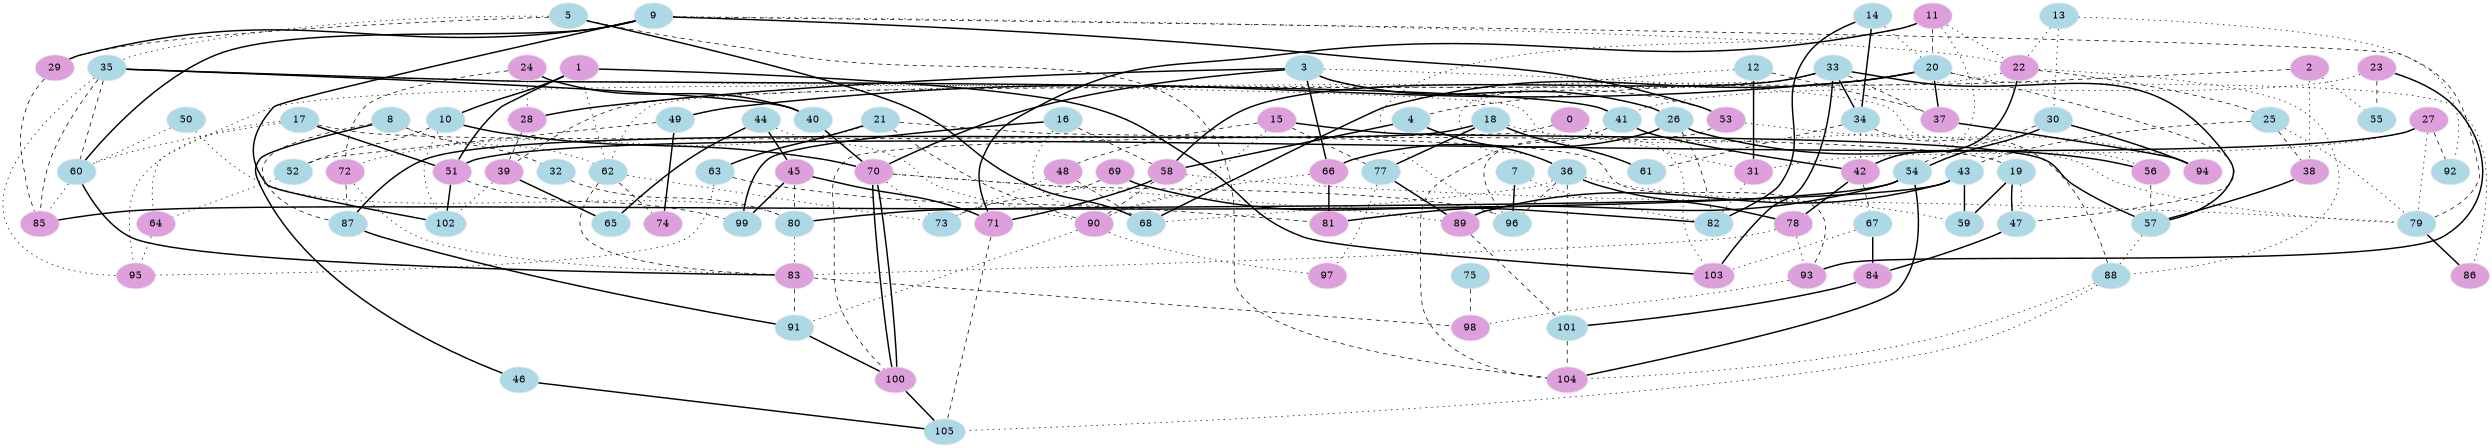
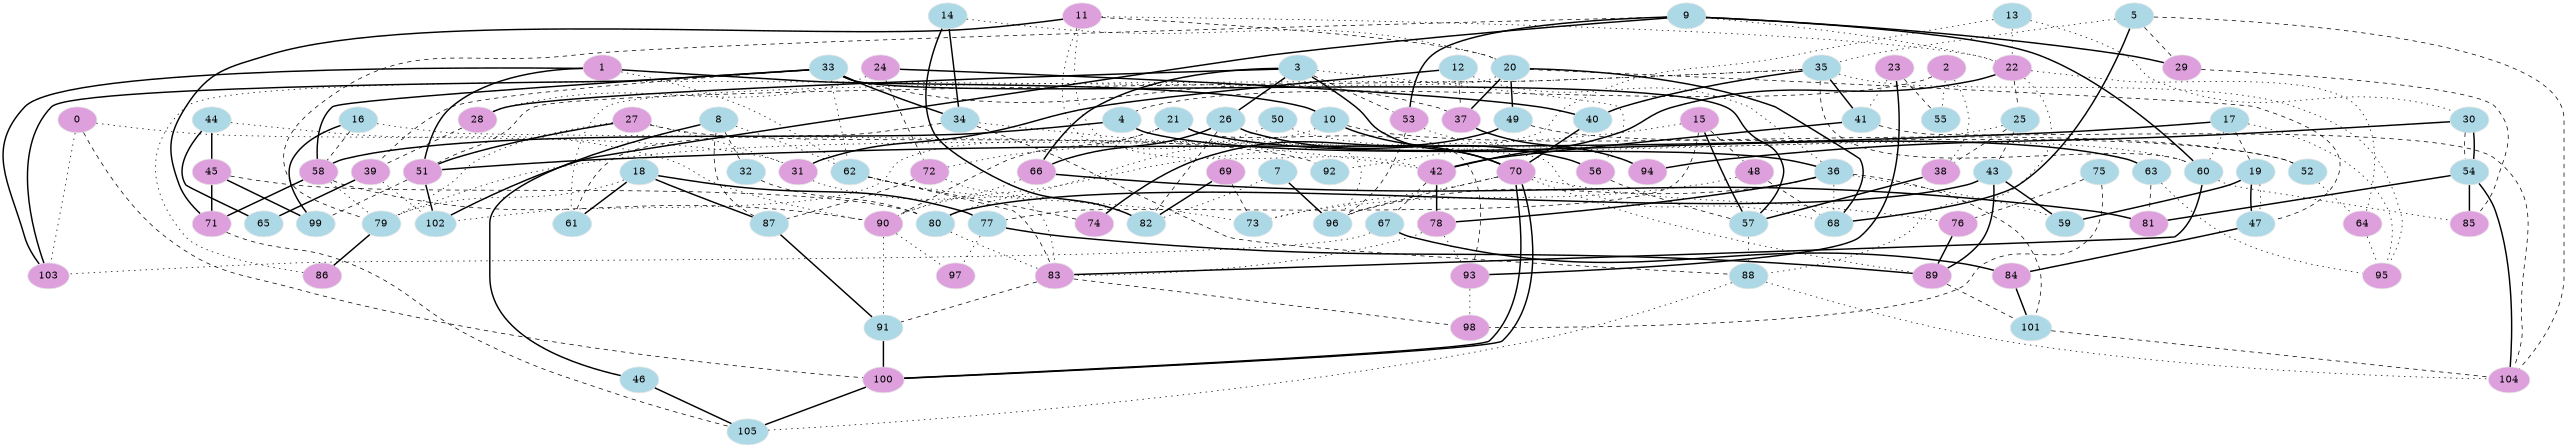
  graph {
    node [color=gray90 fillcolor=lightblue style=filled]
    edge [style=bold]
    1 [fillcolor=plum]
    10
    51 [fillcolor=plum]
    62
    103 [fillcolor=plum]
    70 [fillcolor=plum]
    102
    52
    99
    73
    74 [fillcolor=plum]
    83 [fillcolor=plum]
    2 [fillcolor=plum]
    4
    38 [fillcolor=plum]
    55
    36
    58 [fillcolor=plum]
    57
    3
    26
    28 [fillcolor=plum]
    53 [fillcolor=plum]
    56 [fillcolor=plum]
    66 [fillcolor=plum]
    82
    39 [fillcolor=plum]
    96
    94 [fillcolor=plum]
    90 [fillcolor=plum]
    81 [fillcolor=plum]
    100 [fillcolor=plum]
    89 [fillcolor=plum]
+   76 [fillcolor=plum]
    68
    59
    78 [fillcolor=plum]
    101
    79
    71 [fillcolor=plum]
    29 [fillcolor=plum]
    5
    35
    104 [fillcolor=plum]
    85 [fillcolor=plum]
    60
    95 [fillcolor=plum]
    61
    41
    40
    n51 [fillcolor=plum label=0]
    31 [fillcolor=plum]
    105
    7
    8
    32
    46
    87
    80
    91
    9
    22 [fillcolor=plum]
    42 [fillcolor=plum]
    25
    64 [fillcolor=plum]
    88
    86 [fillcolor=plum]
    11 [fillcolor=plum]
    20
    37 [fillcolor=plum]
    47
    49
    67
    12
    13
    30
    92
    54
    14
    34
    15 [fillcolor=plum]
    48 [fillcolor=plum]
    77
    97 [fillcolor=plum]
    16
    17
    19
    18
    84 [fillcolor=plum]
    21
    63
    72 [fillcolor=plum]
    93 [fillcolor=plum]
    98 [fillcolor=plum]
    43
    23 [fillcolor=plum]
    24 [fillcolor=plum]
    27 [fillcolor=plum]
    65
    33
    44
    45 [fillcolor=plum]
    50
    69 [fillcolor=plum]
    75
    1 -- 10
    1 -- 51
    1 -- 62 [style=dotted]
    1 -- 103
    10 -- 70
    10 -- 102 [style=dotted]
    10 -- 52 [style=dashed]
    51 -- 102
    51 -- 99 [style=dashed]
    62 -- 73 [style=dotted]
    62 -- 74 [style=dashed]
    62 -- 83 [style=dashed]
    70 -- 73 [style=dotted]
    70 -- 96 [style=dashed]
    70 -- 100
    70 -- 100
    70 -- 89 [style=dotted]
+   70 -- 76 [style=dotted]
    52 -- 64 [style=dotted]
    83 -- 91 [style=dashed]
    83 -- 98 [style=dashed]
    2 -- 4 [style=dashed]
    2 -- 38 [style=dotted]
    2 -- 55 [style=dotted]
    4 -- 36
    4 -- 58
    38 -- 57
    36 -- 96 [style=dashed]
    36 -- 68 [style=dotted]
    36 -- 59 [style=dotted]
    36 -- 78
    36 -- 101 [style=dashed]
    58 -- 90 [style=dashed]
    58 -- 79 [style=dotted]
    58 -- 71
    57 -- 88 [style=dotted]
    3 -- 70
    3 -- 26
    3 -- 28
    3 -- 53 [style=dashed]
    3 -- 56 [style=dotted]
    3 -- 66
    26 -- 56
    26 -- 66
    26 -- 82 [style=dashed]
    28 -- 39 [style=dashed]
    53 -- 96 [style=dashed]
    53 -- 94 [style=dotted]
    56 -- 57 [style=dashed]
    66 -- 90 [style=dotted]
    66 -- 81
    39 -- 102 [style=dotted]
    39 -- 65
    90 -- 91 [style=dotted]
    90 -- 97 [style=dotted]
    100 -- 105
    89 -- 101 [style=dashed]
+   76 -- 89
    78 -- 83 [style=dotted]
    78 -- 93 [style=dotted]
    101 -- 104 [style=dashed]
    79 -- 86
    71 -- 105 [style=dashed]
    29 -- 85 [style=dashed]
    5 -- 68
    5 -- 29 [style=dashed]
    5 -- 35 [style=dotted]
    5 -- 104 [style=dashed]
-   35 -- 85 [style=dashed]
+   35 -- 51 [style=dashed]
    35 -- 60 [style=dashed]
    35 -- 95 [style=dotted]
    35 -- 61 [style=dotted]
    35 -- 41
    35 -- 40
    60 -- 83
    60 -- 85 [style=dotted]
    41 -- 104 [style=dashed]
    41 -- 42
    40 -- 70
    n51 -- 103 [style=dotted]
    n51 -- 100 [style=dashed]
    n51 -- 31 [style=dotted]
    31 -- 82 [style=dotted]
    7 -- 82 [style=dotted]
    7 -- 96
    8 -- 62 [style=dotted]
    8 -- 32 [style=dashed]
    8 -- 46
    8 -- 87 [style=dashed]
    32 -- 80 [style=dashed]
    46 -- 105
    87 -- 91
    80 -- 83 [style=dotted]
    91 -- 100
    9 -- 102
    9 -- 53
    9 -- 79 [style=dashed]
    9 -- 29
    9 -- 60
    9 -- 22 [style=dotted]
    22 -- 42
    22 -- 25 [style=dashed]
    22 -- 64 [style=dotted]
    22 -- 88 [style=dotted]
    42 -- 78
    42 -- 67 [style=dashed]
    25 -- 38 [style=dashed]
    25 -- 79 [style=dotted]
    25 -- 43 [style=dashed]
    64 -- 95 [style=dotted]
    88 -- 104 [style=dotted]
    88 -- 105 [style=dotted]
    11 -- 96 [style=dotted]
    11 -- 71
    11 -- 22 [style=dotted]
    11 -- 42 [style=dotted]
    11 -- 20 [style=dashed]
    20 -- 68
    20 -- 86 [style=dotted]
    20 -- 37
    20 -- 47 [style=dashed]
    20 -- 49
    37 -- 94
    47 -- 84
    49 -- 52 [style=dashed]
    49 -- 74
    67 -- 103 [style=dotted]
    67 -- 84
    12 -- 36 [style=dotted]
    12 -- 31
    12 -- 37 [style=dashed]
    13 -- 22 [style=dotted]
    13 -- 30 [style=dotted]
    13 -- 92 [style=dotted]
    30 -- 94
    30 -- 54 [style=dashed]
    30 -- 54
    54 -- 81
    54 -- 104
    54 -- 85
    14 -- 82
    14 -- 20 [style=dotted]
    14 -- 34
    34 -- 61 [style=dashed]
    34 -- 42 [style=dotted]
    34 -- 88 [style=dashed]
    15 -- 57
    15 -- 90 [style=dotted]
    15 -- 48 [style=dashed]
    15 -- 77 [style=dashed]
    48 -- 73 [style=dotted]
    48 -- 68 [style=dashed]
    77 -- 89
    77 -- 97 [style=dotted]
    16 -- 99
    16 -- 58 [style=dashed]
    16 -- 68 [style=dotted]
    17 -- 51
    17 -- 60 [style=dotted]
    17 -- 95 [style=dotted]
    17 -- 19 [style=dashed]
    19 -- 59
    19 -- 47
    19 -- 47 [style=dotted]
    18 -- 79 [style=dotted]
    18 -- 61
    18 -- 87
    18 -- 77
    84 -- 101
    21 -- 90 [style=dashed]
    21 -- 63
    21 -- 72 [style=dotted]
    21 -- 93 [style=dashed]
    63 -- 81 [style=dashed]
    63 -- 95 [style=dotted]
    72 -- 83 [style=dotted]
    72 -- 87 [style=dashed]
    93 -- 98 [style=dotted]
    43 -- 89
    43 -- 59
    43 -- 80
    23 -- 55 [style=dashed]
    23 -- 41 [style=dotted]
    23 -- 93
    24 -- 28 [style=dotted]
    24 -- 40
    24 -- 72 [style=dashed]
    27 -- 51
    27 -- 79 [style=dotted]
    27 -- 31 [style=dotted]
    27 -- 92 [style=dashed]
    33 -- 62 [style=dotted]
    33 -- 103
    33 -- 58
    33 -- 57
    33 -- 39 [style=dashed]
    33 -- 37 [style=dashed]
    33 -- 34
    44 -- 90 [style=dotted]
    44 -- 65
    44 -- 45
    45 -- 99
    45 -- 71
    45 -- 80 [style=dashed]
    50 -- 60 [style=dotted]
    50 -- 80 [style=dotted]
    69 -- 73 [style=dashed]
    69 -- 82
+   75 -- 76 [style=dashed]
    75 -- 98 [style=dashed]
  }
